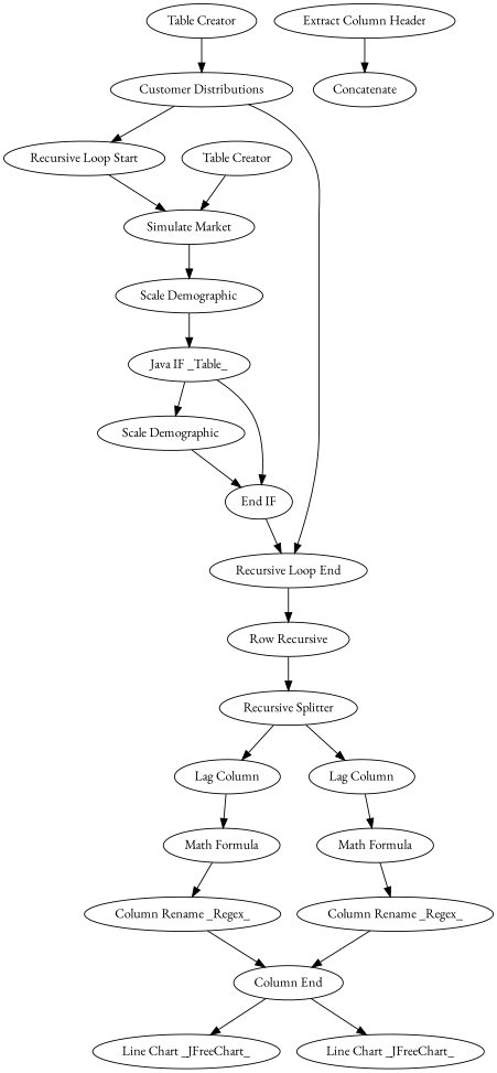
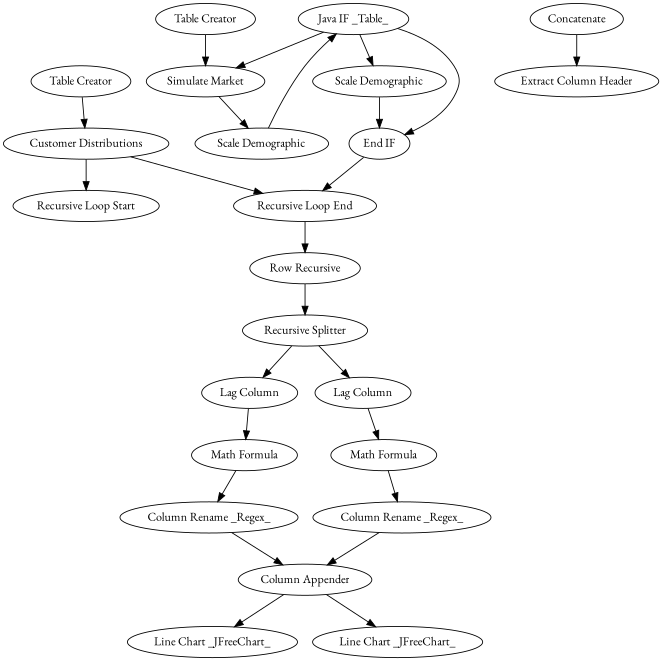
  digraph {
    fontname="EB Garamond"
    rankdir=TB
    node [fontname="EB Garamond"]
    edge [fontname="EB Garamond"]
    n1 [label="Table Creator"]
    n2 [label="Customer Distributions"]
    n3 [label="Recursive Loop Start"]
    n4 [label="Recursive Loop End"]
    n5 [label="Simulate Market"]
    n6 [label="Table Creator"]
    n7 [label="Scale Demographic"]
    n8 [label="Java IF _Table_"]
    n9 [label="Row Recursive"]
    n10 [label="Scale Demographic"]
    n11 [label="End IF"]
    n12 [label="Recursive Splitter"]
    n13 [label="Lag Column"]
    n14 [label="Lag Column"]
    n15 [label="Math Formula"]
    n16 [label="Column Rename _Regex_"]
-   n17 [label="Column End"]
+   n17 [label="Column Appender"]
    n18 [label="Line Chart _JFreeChart_"]
    n19 [label="Math Formula"]
    n20 [label="Line Chart _JFreeChart_"]
    n21 [label="Column Rename _Regex_"]
    n22 [label="Extract Column Header"]
    n23 [label=Concatenate]
    n1 -> n2
    n2 -> n3
    n2 -> n4
-   n3 -> n5
+   n8 -> n5
    n4 -> n9
    n5 -> n7
    n6 -> n5
    n7 -> n8
    n8 -> n10
    n8 -> n11
    n9 -> n12
    n10 -> n11
    n11 -> n4
    n12 -> n13
    n12 -> n14
    n13 -> n15
    n14 -> n19
    n15 -> n16
    n16 -> n17
    n17 -> n18
    n17 -> n20
    n19 -> n21
    n21 -> n17
-   n22 -> n23
+   n23 -> n22
  }
